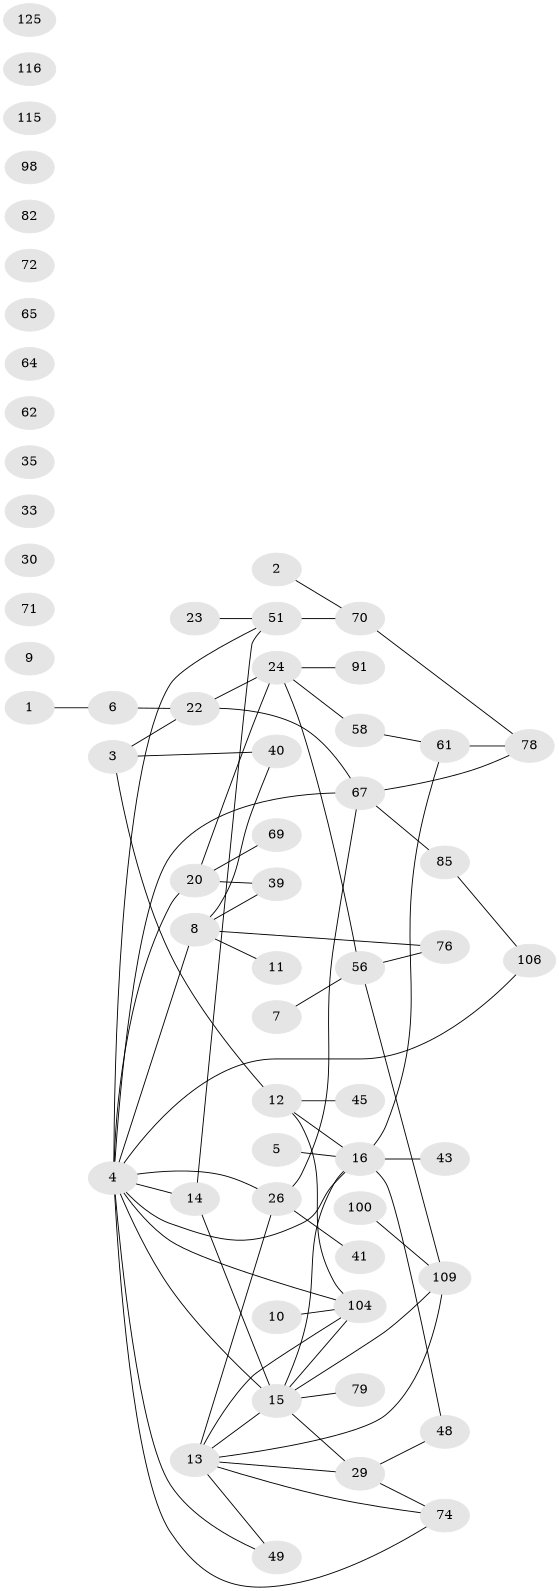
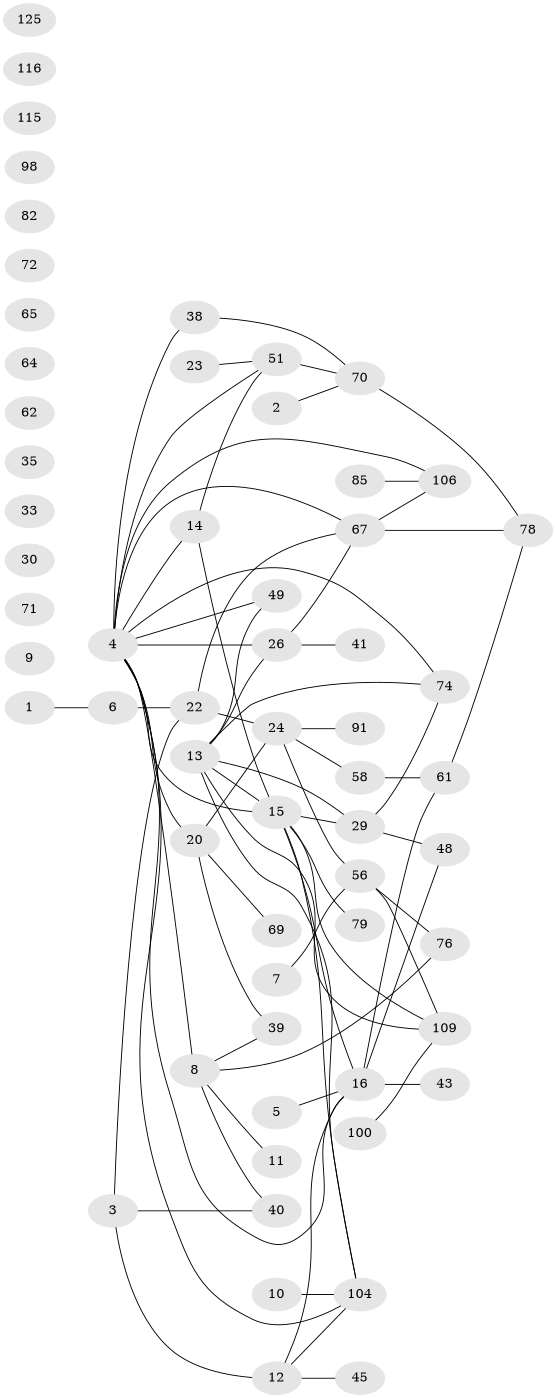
  graph {
    rankdir=LR
    node [color=gray90 style=filled]
    6 [super="+92+47"]
    22 [super="+46"]
    1
    2
    70
    78
    3 [super="+37"]
    12 [super="+17+31"]
    40
    16 [super="+90+27+63"]
    104 [super="+118"]
    45
    67 [super="+112+88"]
    24 [super="+32"]
    4 [super="+111+55"]
    8 [super="+34+36"]
    14 [super="+28"]
    15 [super="+105+18+60"]
    20 [super="+25+53"]
    26 [super="+99+52"]
+   38 [super="+95+68+44"]
    49 [super="+73"]
    51 [super="+113+81"]
    74 [super="+83"]
    106 [super="+114"]
    11 [super="+50"]
    39
    76
    29 [super="+86"]
    109 [super="+117"]
    79
    43
    48 [super="+84"]
    61 [super="+89"]
    69
    41
    5 [super="+42"]
    56 [super="+101+66+93"]
    7
    9
    10 [super="+103"]
    13 [super="+107+57"]
    58
    91
    n45 [label=71]
    23
    30 [super="+75"]
    33
    35 [super="+71"]
    62
    64
    65
    72
    82
    85
    98
    100
    115
    116
    125
    6 -- 22
    22 -- 67
    22 -- 24
    1 -- 6
    2 -- 70
    70 -- 78
    3 -- 22
    3 -- 12
    3 -- 40
    12 -- 16
    12 -- 104
    12 -- 45
    16 -- 43
    16 -- 48
    16 -- 61
    67 -- 78
-   67 -- 85
+   67 -- 106
    24 -- 56 [weight=2]
    24 -- 58
    24 -- 91
    4 -- 16 [weight=2]
    4 -- 104
    4 -- 67
    4 -- 8
    4 -- 14
    4 -- 15
    4 -- 20 [weight=2]
    4 -- 26
+   4 -- 38
    4 -- 49
    4 -- 51
    4 -- 74
    4 -- 106
    8 -- 40
    8 -- 11
    8 -- 39
    8 -- 76
    14 -- 15
    14 -- 51
    15 -- 16
    15 -- 104
    15 -- 29
    15 -- 109
    15 -- 79
    20 -- 24
    20 -- 39
    20 -- 69
    26 -- 67
    26 -- 41
+   38 -- 70
    51 -- 70
    29 -- 74
    29 -- 48
    61 -- 78
    5 -- 16
    56 -- 76
    56 -- 109
    7 -- 56
    10 -- 104
    13 -- 104
    13 -- 15
    13 -- 26
    13 -- 49
    13 -- 74 [weight=2]
    13 -- 29
    13 -- 109
    58 -- 61
    23 -- 51
    85 -- 106
    100 -- 109
  }
